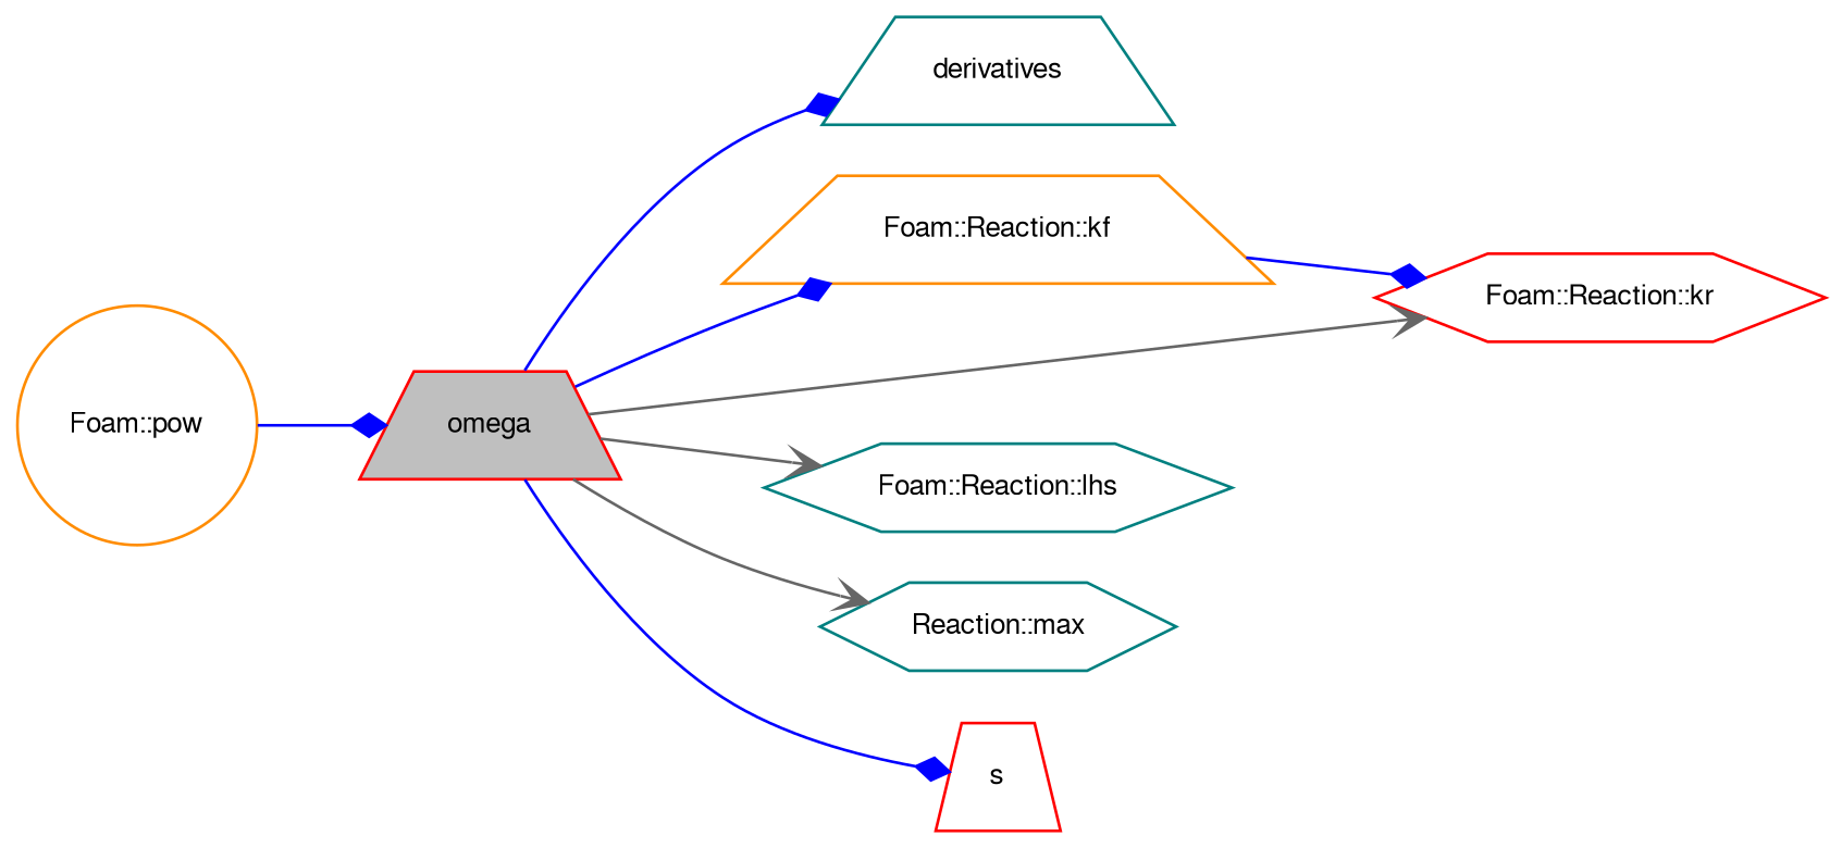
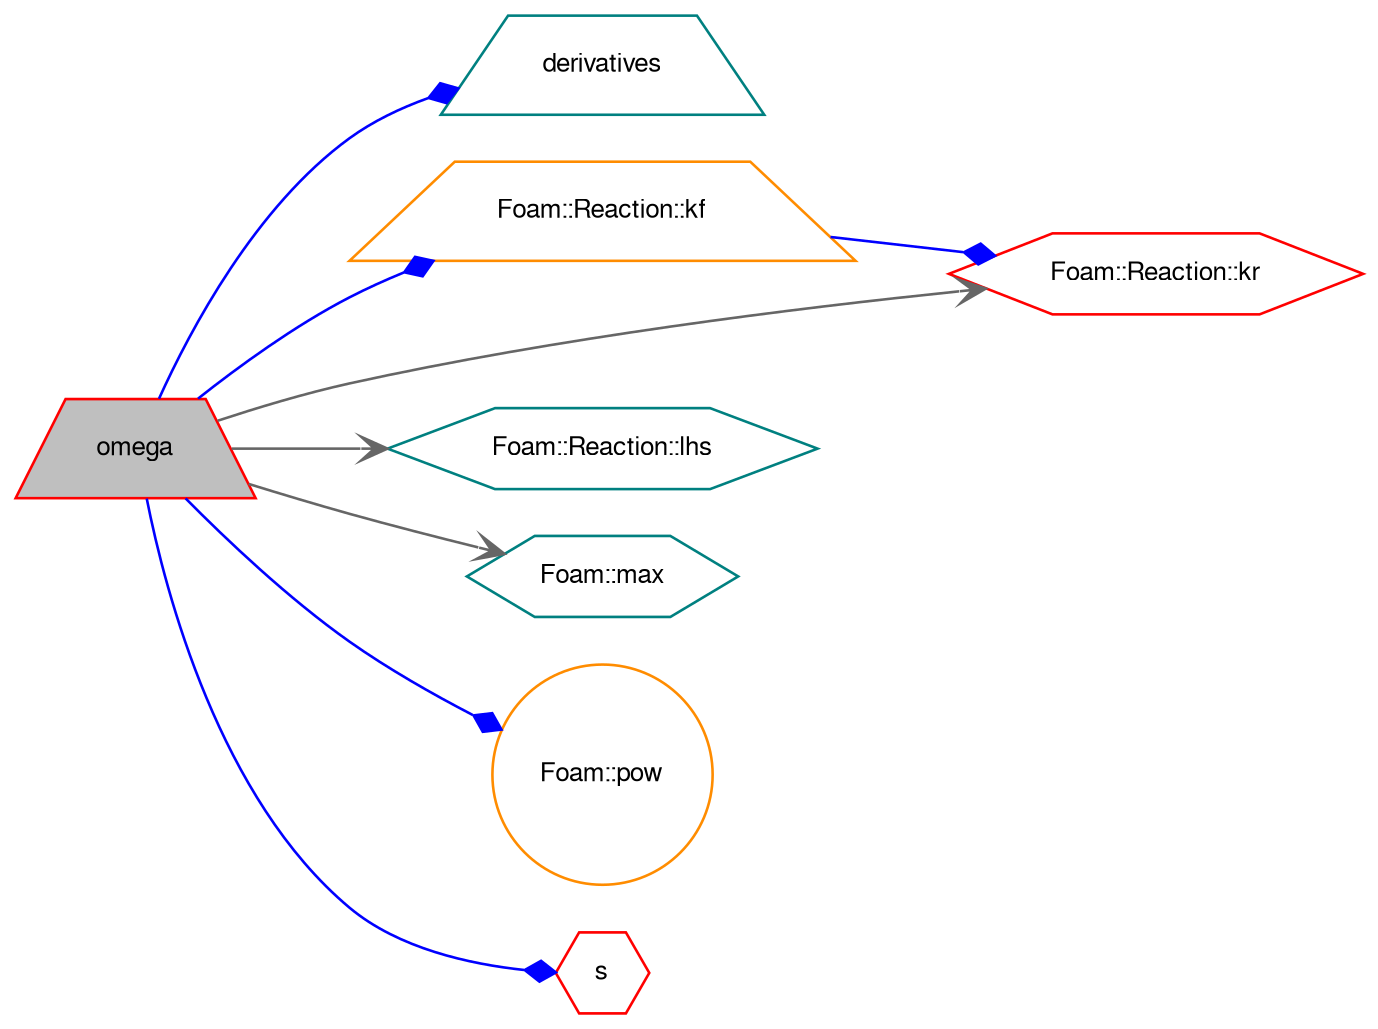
  digraph {
    rankdir=LR
    node [color=red fontname=FreeSans fontsize=10 shape=trapezium]
    edge [arrowhead=diamond color=blue fontname=FreeSans fontsize=10 labelfontname=FreeSans labelfontsize=10 style=solid]
    n1 [fillcolor=grey75 fontcolor=black height=0.2 label=omega style=filled width=0.4]
    n2 [color=teal height=0.2 label=derivatives width=0.4]
    n3 [color=darkorange height=0.2 label="Foam::Reaction::kf" width=0.4]
    n4 [height=0.2 label="Foam::Reaction::kr" shape=hexagon width=0.4]
    n5 [color=teal height=0.2 label="Foam::Reaction::lhs" shape=hexagon width=0.4]
-   n6 [color=teal height=0.2 label="Reaction::max" shape=hexagon width=0.4]
+   n6 [color=teal height=0.2 label="Foam::max" shape=hexagon width=0.4]
    n7 [color=darkorange height=0.2 label="Foam::pow" shape=circle width=0.4]
-   n8 [height=0.2 label=s width=0.4]
+   n8 [height=0.2 label=s shape=hexagon width=0.4]
    n1 -> n2
    n1 -> n3
    n1 -> n4 [arrowhead=vee color=gray40]
    n1 -> n5 [arrowhead=vee color=gray40]
    n1 -> n6 [arrowhead=vee color=gray40]
-   n7 -> n1
+   n1 -> n7
    n1 -> n8
    n3 -> n4
  }
